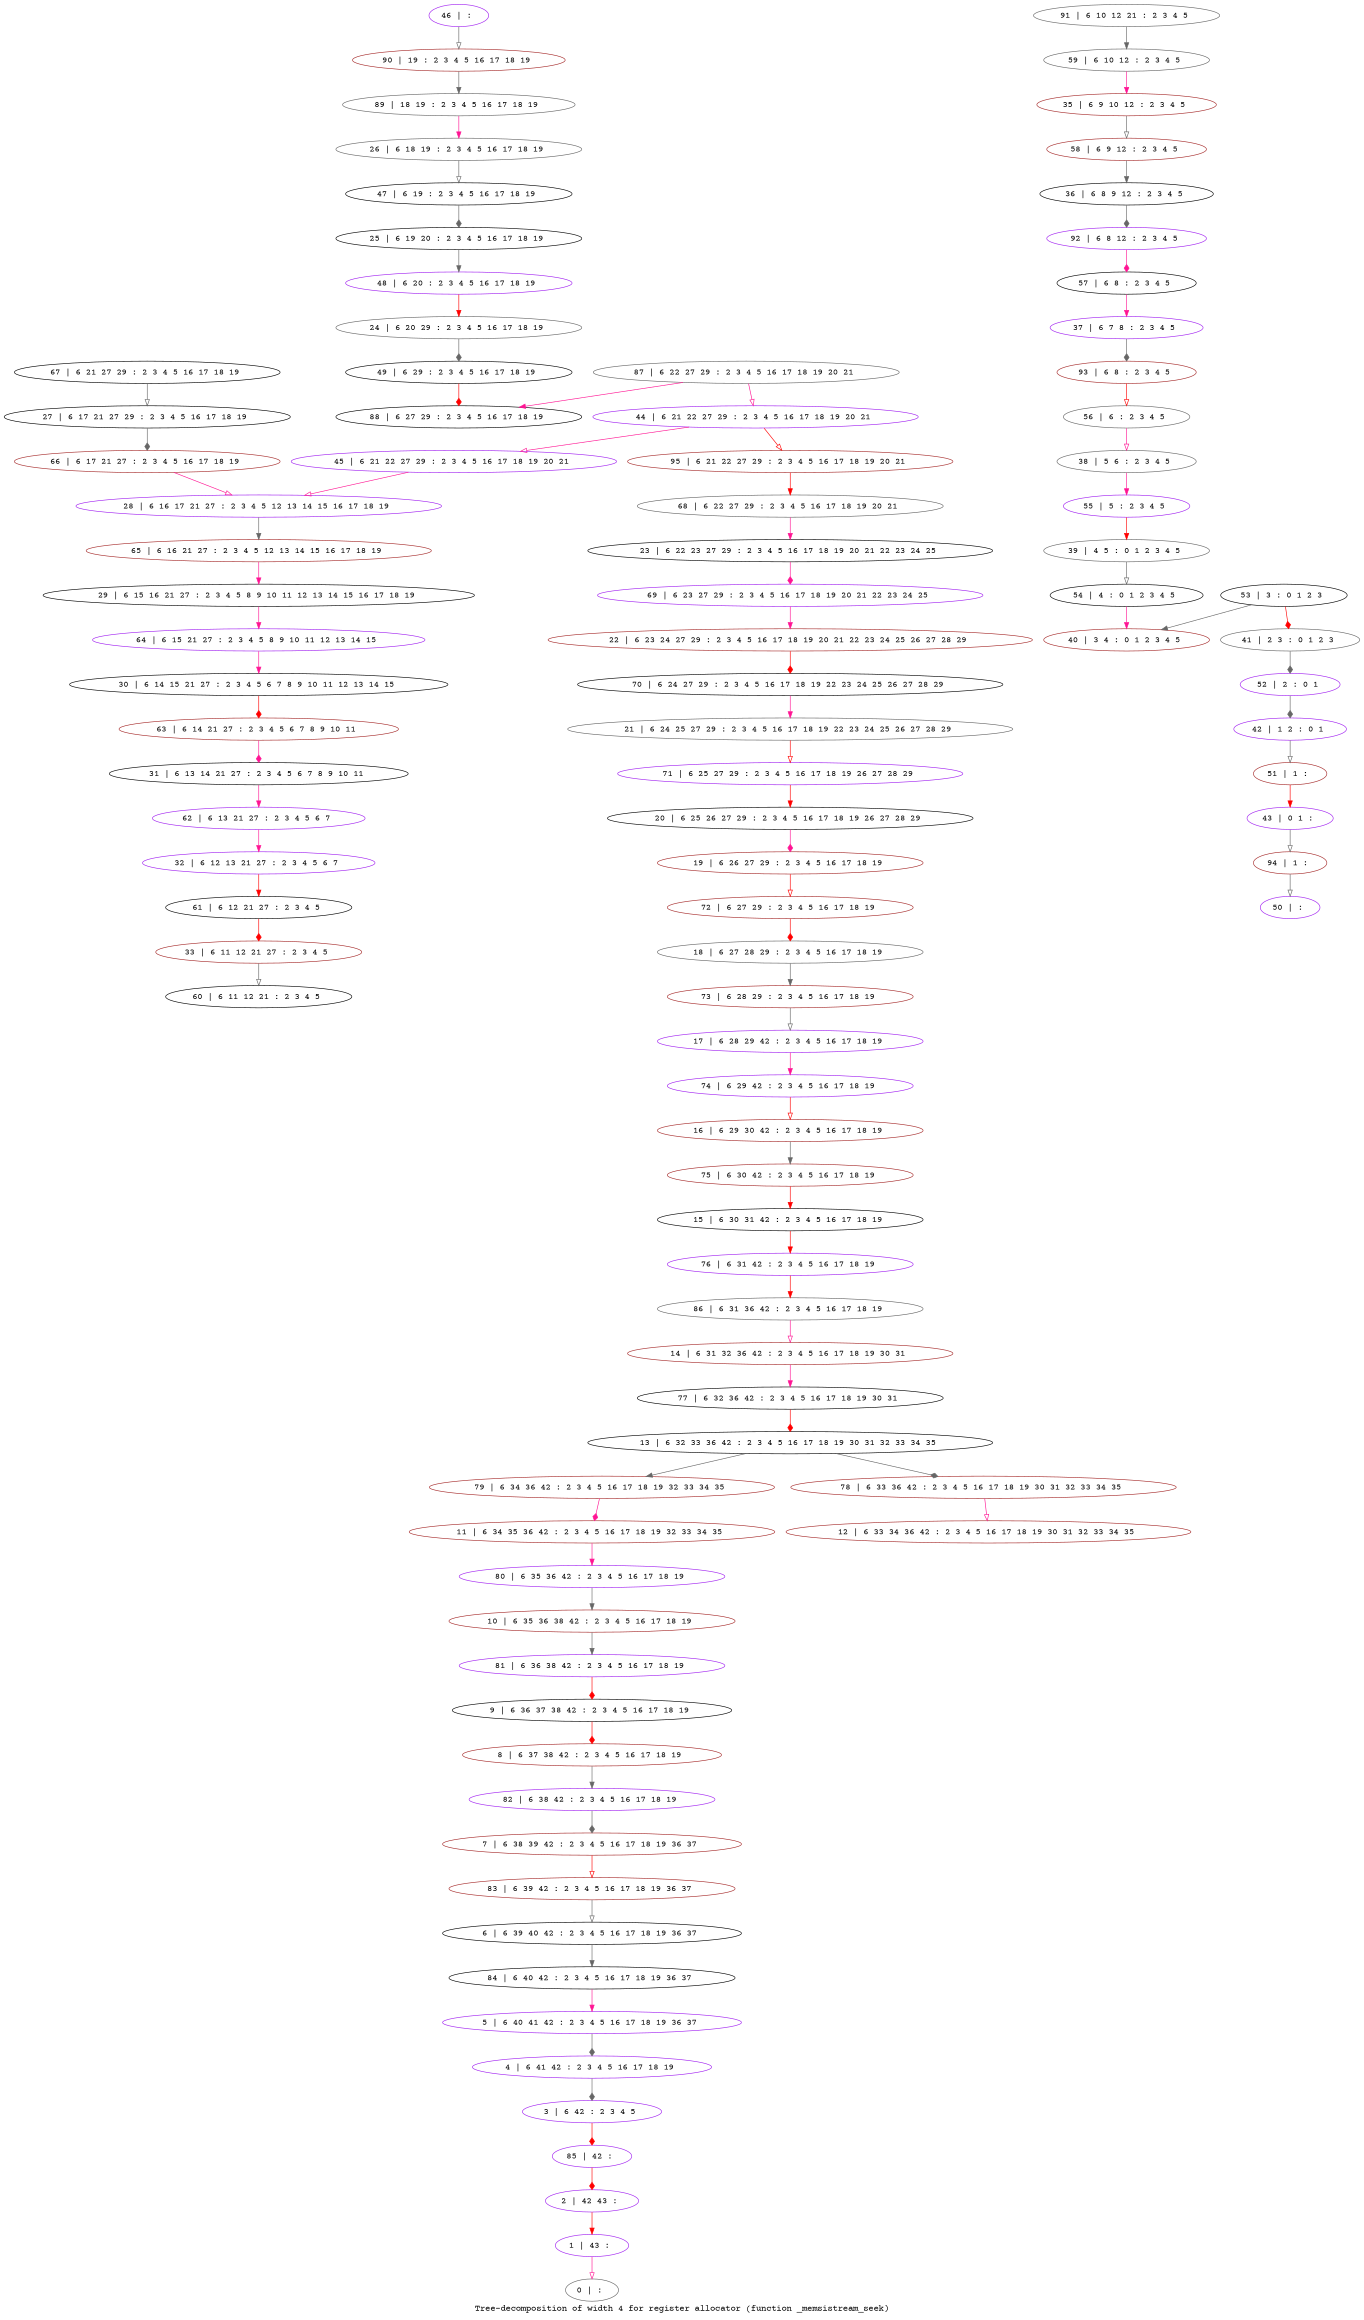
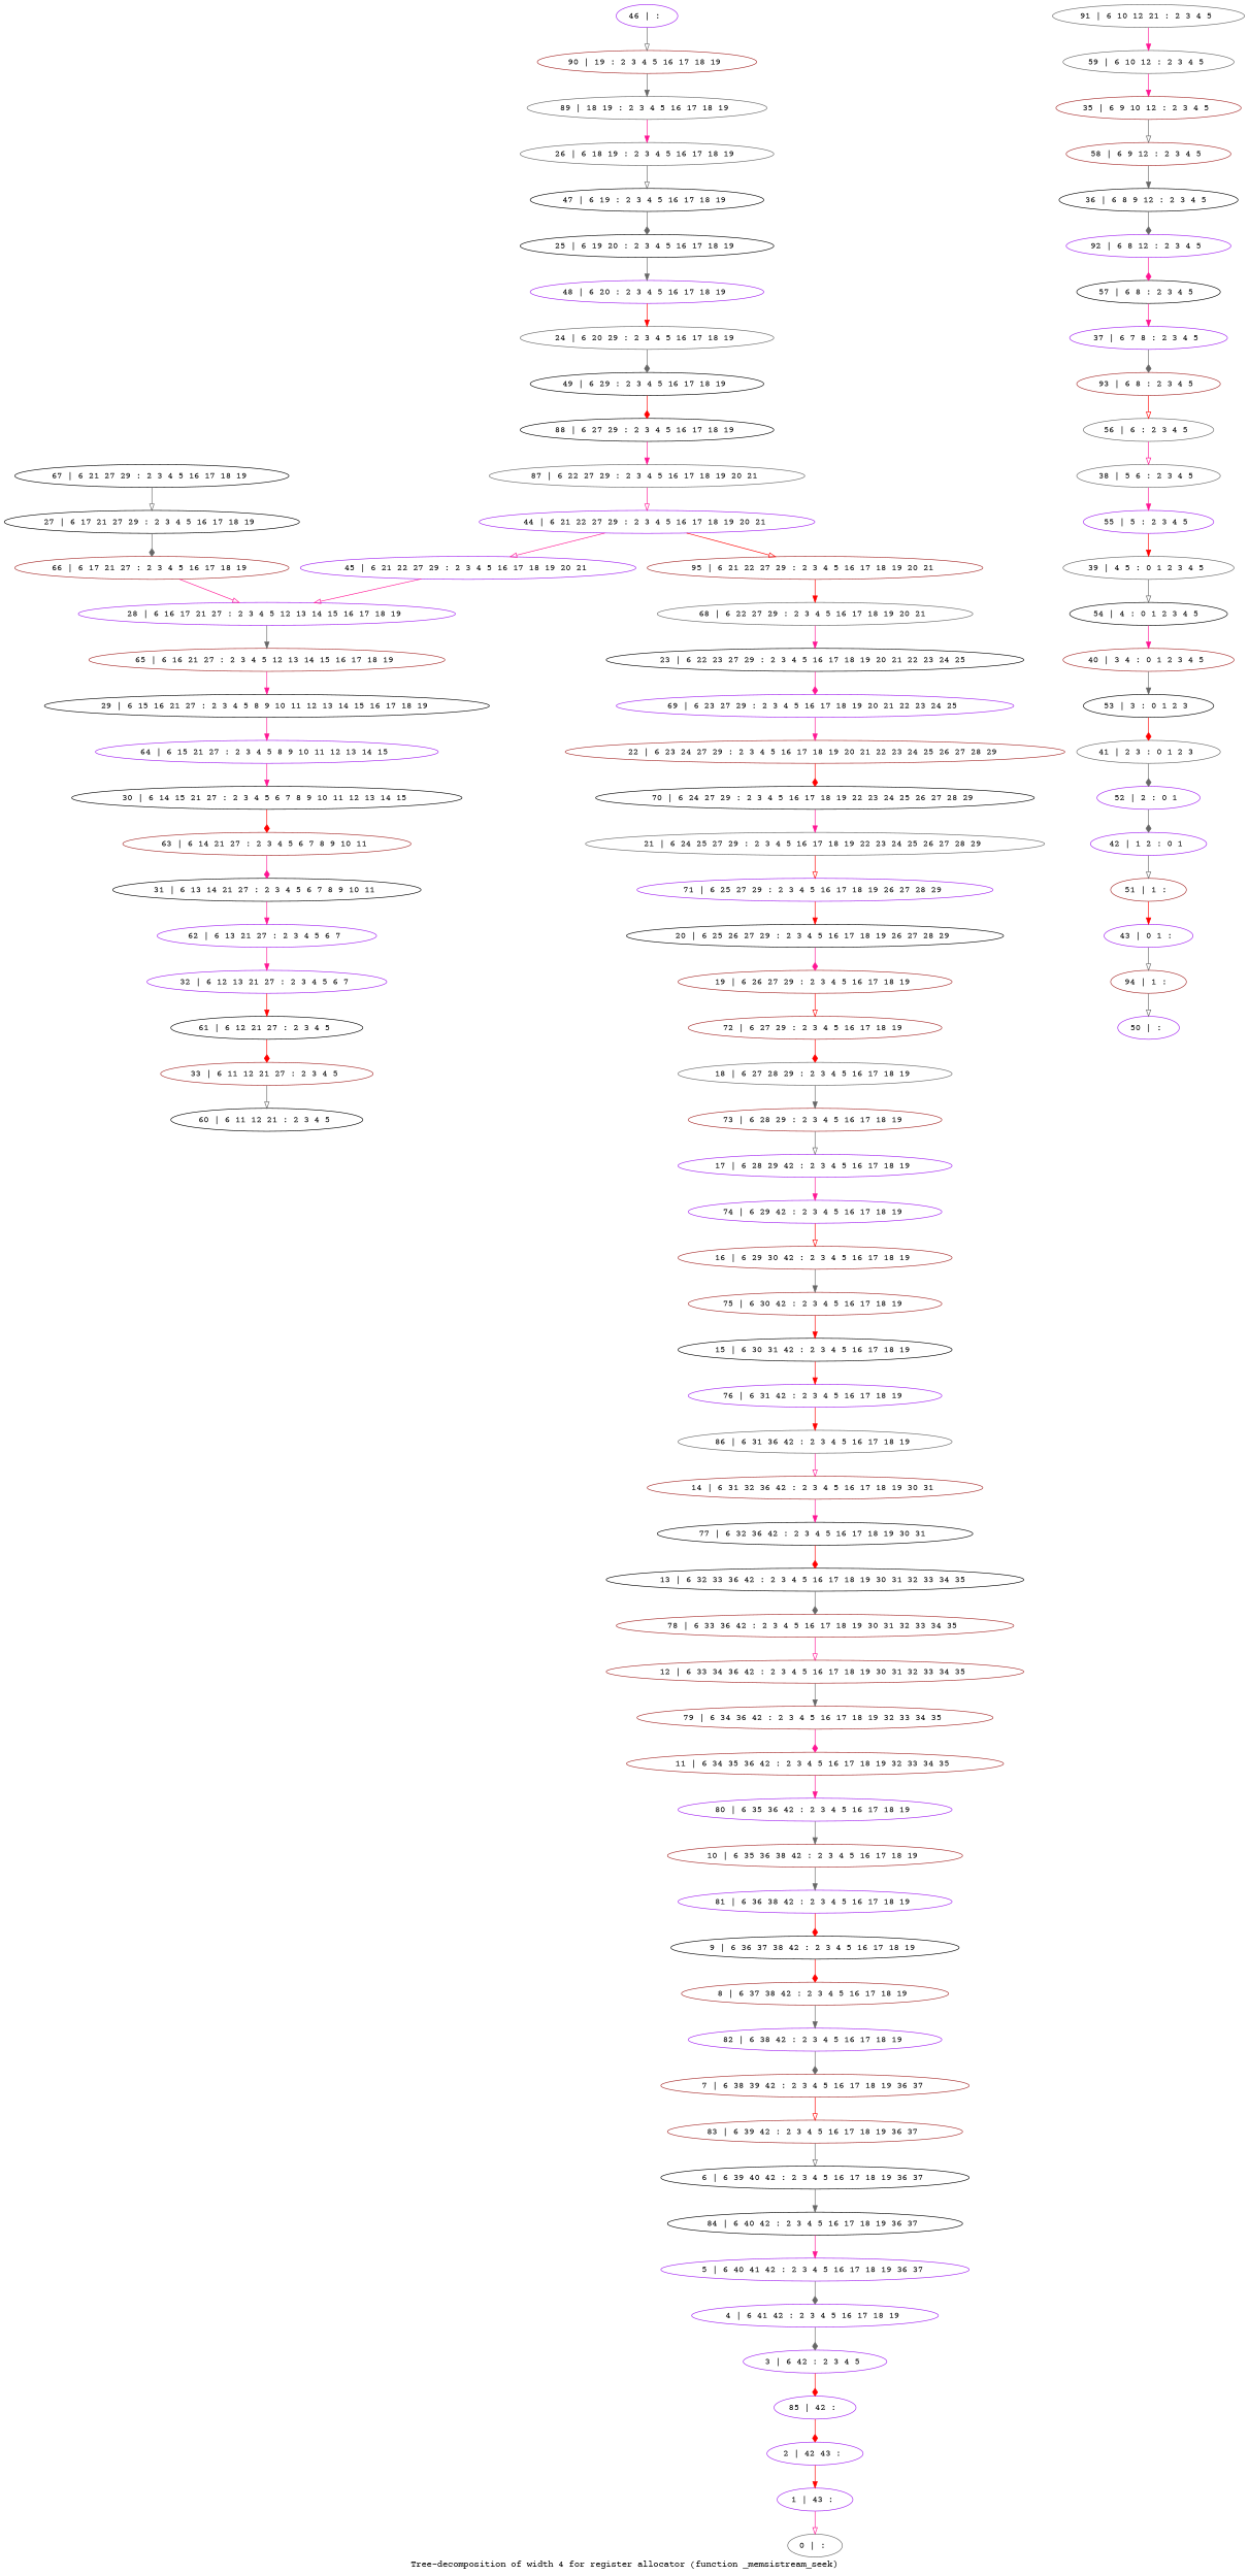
  digraph {
    fontname="Courier Prime"
    label="Tree-decomposition of width 4 for register allocator (function _memsistream_seek)"
    node [color=purple fontname="Courier Prime"]
    edge [arrowhead=normal color=gray40 fontname="Courier Prime"]
    n1 [color=gray40 label="0 | : "]
    n2 [label="1 | 43 : "]
    n3 [label="2 | 42 43 : "]
    n4 [label="3 | 6 42 : 2 3 4 5 "]
    n5 [label="85 | 42 : "]
    n6 [label="4 | 6 41 42 : 2 3 4 5 16 17 18 19 "]
    n7 [label="5 | 6 40 41 42 : 2 3 4 5 16 17 18 19 36 37 "]
    n8 [color=black label="6 | 6 39 40 42 : 2 3 4 5 16 17 18 19 36 37 "]
    n9 [color=black label="84 | 6 40 42 : 2 3 4 5 16 17 18 19 36 37 "]
    n10 [color=brown label="7 | 6 38 39 42 : 2 3 4 5 16 17 18 19 36 37 "]
    n11 [color=brown label="83 | 6 39 42 : 2 3 4 5 16 17 18 19 36 37 "]
    n12 [color=brown label="8 | 6 37 38 42 : 2 3 4 5 16 17 18 19 "]
    n13 [label="82 | 6 38 42 : 2 3 4 5 16 17 18 19 "]
    n14 [color=black label="9 | 6 36 37 38 42 : 2 3 4 5 16 17 18 19 "]
    n15 [color=brown label="10 | 6 35 36 38 42 : 2 3 4 5 16 17 18 19 "]
    n16 [label="81 | 6 36 38 42 : 2 3 4 5 16 17 18 19 "]
    n17 [color=brown label="11 | 6 34 35 36 42 : 2 3 4 5 16 17 18 19 32 33 34 35 "]
    n18 [label="80 | 6 35 36 42 : 2 3 4 5 16 17 18 19 "]
    n19 [color=brown label="12 | 6 33 34 36 42 : 2 3 4 5 16 17 18 19 30 31 32 33 34 35 "]
    n20 [color=brown label="79 | 6 34 36 42 : 2 3 4 5 16 17 18 19 32 33 34 35 "]
    n21 [color=black label="13 | 6 32 33 36 42 : 2 3 4 5 16 17 18 19 30 31 32 33 34 35 "]
    n22 [color=brown label="78 | 6 33 36 42 : 2 3 4 5 16 17 18 19 30 31 32 33 34 35 "]
    n23 [color=brown label="14 | 6 31 32 36 42 : 2 3 4 5 16 17 18 19 30 31 "]
    n24 [color=black label="77 | 6 32 36 42 : 2 3 4 5 16 17 18 19 30 31 "]
    n25 [color=black label="15 | 6 30 31 42 : 2 3 4 5 16 17 18 19 "]
    n26 [label="76 | 6 31 42 : 2 3 4 5 16 17 18 19 "]
    n27 [color=gray40 label="86 | 6 31 36 42 : 2 3 4 5 16 17 18 19 "]
    n28 [color=brown label="16 | 6 29 30 42 : 2 3 4 5 16 17 18 19 "]
    n29 [color=brown label="75 | 6 30 42 : 2 3 4 5 16 17 18 19 "]
    n30 [label="17 | 6 28 29 42 : 2 3 4 5 16 17 18 19 "]
    n31 [label="74 | 6 29 42 : 2 3 4 5 16 17 18 19 "]
    n32 [color=gray40 label="18 | 6 27 28 29 : 2 3 4 5 16 17 18 19 "]
    n33 [color=brown label="73 | 6 28 29 : 2 3 4 5 16 17 18 19 "]
    n34 [color=brown label="19 | 6 26 27 29 : 2 3 4 5 16 17 18 19 "]
    n35 [color=brown label="72 | 6 27 29 : 2 3 4 5 16 17 18 19 "]
    n36 [color=black label="20 | 6 25 26 27 29 : 2 3 4 5 16 17 18 19 26 27 28 29 "]
    n37 [color=gray40 label="21 | 6 24 25 27 29 : 2 3 4 5 16 17 18 19 22 23 24 25 26 27 28 29 "]
    n38 [label="71 | 6 25 27 29 : 2 3 4 5 16 17 18 19 26 27 28 29 "]
    n39 [color=brown label="22 | 6 23 24 27 29 : 2 3 4 5 16 17 18 19 20 21 22 23 24 25 26 27 28 29 "]
    n40 [color=black label="70 | 6 24 27 29 : 2 3 4 5 16 17 18 19 22 23 24 25 26 27 28 29 "]
    n41 [color=black label="23 | 6 22 23 27 29 : 2 3 4 5 16 17 18 19 20 21 22 23 24 25 "]
    n42 [label="69 | 6 23 27 29 : 2 3 4 5 16 17 18 19 20 21 22 23 24 25 "]
    n43 [color=gray40 label="24 | 6 20 29 : 2 3 4 5 16 17 18 19 "]
    n44 [color=black label="49 | 6 29 : 2 3 4 5 16 17 18 19 "]
    n45 [color=black label="88 | 6 27 29 : 2 3 4 5 16 17 18 19 "]
    n46 [color=black label="25 | 6 19 20 : 2 3 4 5 16 17 18 19 "]
    n47 [label="48 | 6 20 : 2 3 4 5 16 17 18 19 "]
    n48 [color=gray40 label="26 | 6 18 19 : 2 3 4 5 16 17 18 19 "]
    n49 [color=black label="47 | 6 19 : 2 3 4 5 16 17 18 19 "]
    n50 [color=black label="27 | 6 17 21 27 29 : 2 3 4 5 16 17 18 19 "]
    n51 [color=brown label="66 | 6 17 21 27 : 2 3 4 5 16 17 18 19 "]
    n52 [label="28 | 6 16 17 21 27 : 2 3 4 5 12 13 14 15 16 17 18 19 "]
    n53 [color=brown label="65 | 6 16 21 27 : 2 3 4 5 12 13 14 15 16 17 18 19 "]
    n54 [color=black label="29 | 6 15 16 21 27 : 2 3 4 5 8 9 10 11 12 13 14 15 16 17 18 19 "]
    n55 [label="64 | 6 15 21 27 : 2 3 4 5 8 9 10 11 12 13 14 15 "]
    n56 [color=black label="30 | 6 14 15 21 27 : 2 3 4 5 6 7 8 9 10 11 12 13 14 15 "]
    n57 [color=brown label="63 | 6 14 21 27 : 2 3 4 5 6 7 8 9 10 11 "]
    n58 [color=black label="31 | 6 13 14 21 27 : 2 3 4 5 6 7 8 9 10 11 "]
    n59 [label="62 | 6 13 21 27 : 2 3 4 5 6 7 "]
    n60 [label="32 | 6 12 13 21 27 : 2 3 4 5 6 7 "]
    n61 [color=black label="61 | 6 12 21 27 : 2 3 4 5 "]
    n62 [color=brown label="33 | 6 11 12 21 27 : 2 3 4 5 "]
    n63 [color=black label="60 | 6 11 12 21 : 2 3 4 5 "]
    n64 [color=gray40 label="91 | 6 10 12 21 : 2 3 4 5 "]
    n65 [color=gray40 label="59 | 6 10 12 : 2 3 4 5 "]
    n66 [color=brown label="35 | 6 9 10 12 : 2 3 4 5 "]
    n67 [color=brown label="58 | 6 9 12 : 2 3 4 5 "]
    n68 [color=black label="36 | 6 8 9 12 : 2 3 4 5 "]
    n69 [label="92 | 6 8 12 : 2 3 4 5 "]
    n70 [color=black label="57 | 6 8 : 2 3 4 5 "]
    n71 [label="37 | 6 7 8 : 2 3 4 5 "]
    n72 [color=brown label="93 | 6 8 : 2 3 4 5 "]
    n73 [color=gray40 label="56 | 6 : 2 3 4 5 "]
    n74 [color=gray40 label="38 | 5 6 : 2 3 4 5 "]
    n75 [label="55 | 5 : 2 3 4 5 "]
    n76 [color=gray40 label="39 | 4 5 : 0 1 2 3 4 5 "]
    n77 [color=black label="54 | 4 : 0 1 2 3 4 5 "]
    n78 [color=brown label="40 | 3 4 : 0 1 2 3 4 5 "]
    n79 [color=black label="53 | 3 : 0 1 2 3 "]
    n80 [color=gray40 label="41 | 2 3 : 0 1 2 3 "]
    n81 [label="52 | 2 : 0 1 "]
    n82 [label="42 | 1 2 : 0 1 "]
    n83 [color=brown label="51 | 1 : "]
    n84 [label="43 | 0 1 : "]
    n85 [color=brown label="94 | 1 : "]
    n86 [label="50 | : "]
    n87 [label="44 | 6 21 22 27 29 : 2 3 4 5 16 17 18 19 20 21 "]
    n88 [label="45 | 6 21 22 27 29 : 2 3 4 5 16 17 18 19 20 21 "]
    n89 [color=brown label="95 | 6 21 22 27 29 : 2 3 4 5 16 17 18 19 20 21 "]
    n90 [color=gray40 label="68 | 6 22 27 29 : 2 3 4 5 16 17 18 19 20 21 "]
    n91 [color=black label="67 | 6 21 27 29 : 2 3 4 5 16 17 18 19 "]
    n92 [label="46 | : "]
    n93 [color=brown label="90 | 19 : 2 3 4 5 16 17 18 19 "]
    n94 [color=gray40 label="89 | 18 19 : 2 3 4 5 16 17 18 19 "]
    n95 [color=gray40 label="87 | 6 22 27 29 : 2 3 4 5 16 17 18 19 20 21 "]
    n2 -> n1 [arrowhead=onormal color=deeppink]
    n3 -> n2 [color=red]
    n4 -> n5 [arrowhead=diamond color=red]
    n5 -> n3 [arrowhead=diamond color=red]
    n6 -> n4 [arrowhead=diamond]
    n7 -> n6 [arrowhead=diamond]
    n8 -> n9
    n9 -> n7 [color=deeppink]
    n10 -> n11 [arrowhead=onormal color=red]
    n11 -> n8 [arrowhead=onormal]
    n12 -> n13
    n13 -> n10 [arrowhead=diamond]
    n14 -> n12 [arrowhead=diamond color=red]
    n15 -> n16
    n16 -> n14 [arrowhead=diamond color=red]
    n17 -> n18 [color=deeppink]
    n18 -> n15
-   n21 -> n20
+   n19 -> n20
    n20 -> n17 [arrowhead=diamond color=deeppink]
    n21 -> n22 [arrowhead=diamond]
    n22 -> n19 [arrowhead=onormal color=deeppink]
    n23 -> n24 [color=deeppink]
    n24 -> n21 [arrowhead=diamond color=red]
    n25 -> n26 [color=red]
    n26 -> n27 [color=red]
    n27 -> n23 [arrowhead=onormal color=deeppink]
    n28 -> n29
    n29 -> n25 [color=red]
    n30 -> n31 [color=deeppink]
    n31 -> n28 [arrowhead=onormal color=red]
    n32 -> n33
    n33 -> n30 [arrowhead=onormal]
    n34 -> n35 [arrowhead=onormal color=red]
    n35 -> n32 [arrowhead=diamond color=red]
    n36 -> n34 [arrowhead=diamond color=deeppink]
    n37 -> n38 [arrowhead=onormal color=red]
    n38 -> n36 [color=red]
    n39 -> n40 [arrowhead=diamond color=red]
    n40 -> n37 [color=deeppink]
    n41 -> n42 [arrowhead=diamond color=deeppink]
    n42 -> n39 [color=deeppink]
    n43 -> n44 [arrowhead=diamond]
    n44 -> n45 [arrowhead=diamond color=red]
-   n95 -> n45 [color=deeppink]
+   n45 -> n95 [color=deeppink]
    n46 -> n47
    n47 -> n43 [color=red]
    n48 -> n49 [arrowhead=onormal]
    n49 -> n46 [arrowhead=diamond]
    n50 -> n51 [arrowhead=diamond]
    n51 -> n52 [arrowhead=onormal color=deeppink]
    n52 -> n53
    n53 -> n54 [color=deeppink]
    n54 -> n55 [color=deeppink]
    n55 -> n56 [color=deeppink]
    n56 -> n57 [arrowhead=diamond color=red]
    n57 -> n58 [arrowhead=diamond color=deeppink]
    n58 -> n59 [color=deeppink]
    n59 -> n60 [color=deeppink]
    n60 -> n61 [color=red]
    n61 -> n62 [arrowhead=diamond color=red]
    n62 -> n63 [arrowhead=onormal]
-   n64 -> n65
+   n64 -> n65 [color=deeppink]
    n65 -> n66 [color=deeppink]
    n66 -> n67 [arrowhead=onormal]
    n67 -> n68
    n68 -> n69 [arrowhead=diamond]
    n69 -> n70 [arrowhead=diamond color=deeppink]
    n70 -> n71 [color=deeppink]
    n71 -> n72 [arrowhead=diamond]
    n72 -> n73 [arrowhead=onormal color=red]
    n73 -> n74 [arrowhead=onormal color=deeppink]
    n74 -> n75 [color=deeppink]
    n75 -> n76 [color=red]
    n76 -> n77 [arrowhead=onormal]
    n77 -> n78 [color=deeppink]
-   n79 -> n78
+   n78 -> n79
    n79 -> n80 [arrowhead=diamond color=red]
    n80 -> n81 [arrowhead=diamond]
    n81 -> n82 [arrowhead=diamond]
    n82 -> n83 [arrowhead=onormal]
    n83 -> n84 [color=red]
    n84 -> n85 [arrowhead=onormal]
    n85 -> n86 [arrowhead=onormal]
    n87 -> n88 [arrowhead=onormal color=deeppink]
    n87 -> n89 [arrowhead=onormal color=red]
    n88 -> n52 [arrowhead=onormal color=deeppink]
    n89 -> n90 [color=red]
    n90 -> n41 [color=deeppink]
    n91 -> n50 [arrowhead=onormal]
    n92 -> n93 [arrowhead=onormal]
    n93 -> n94
    n94 -> n48 [color=deeppink]
    n95 -> n87 [arrowhead=onormal color=deeppink]
  }
